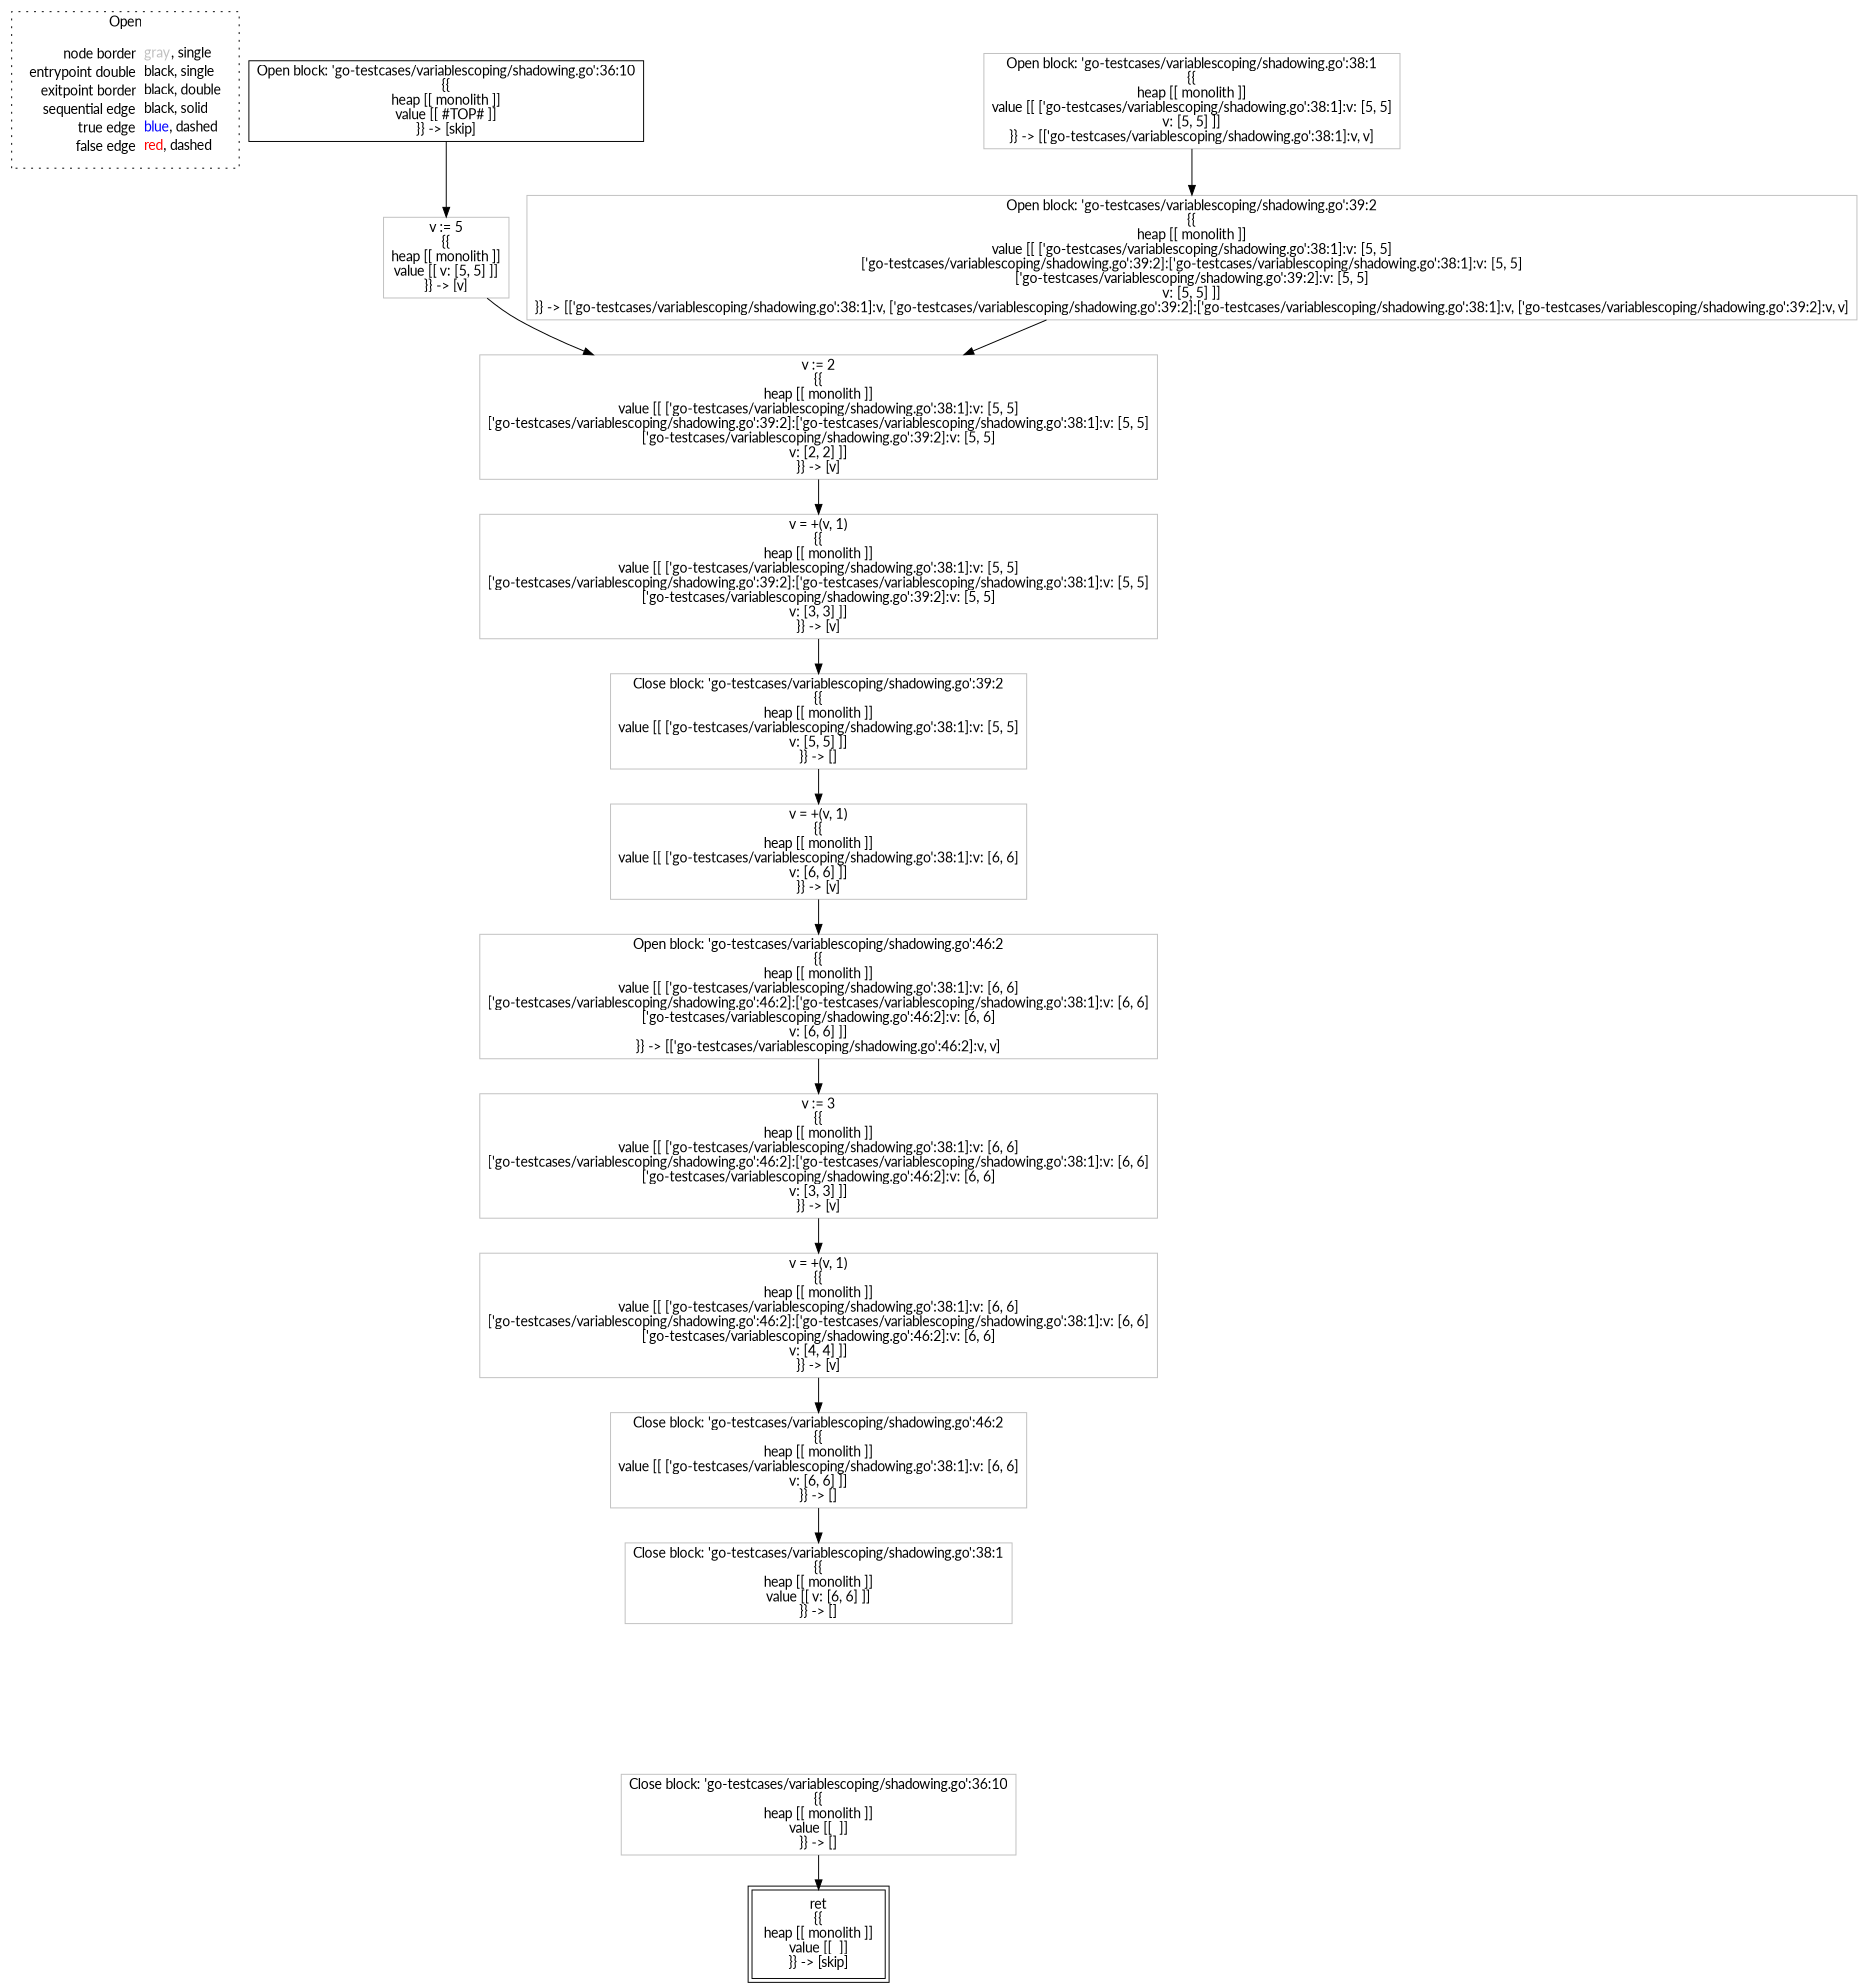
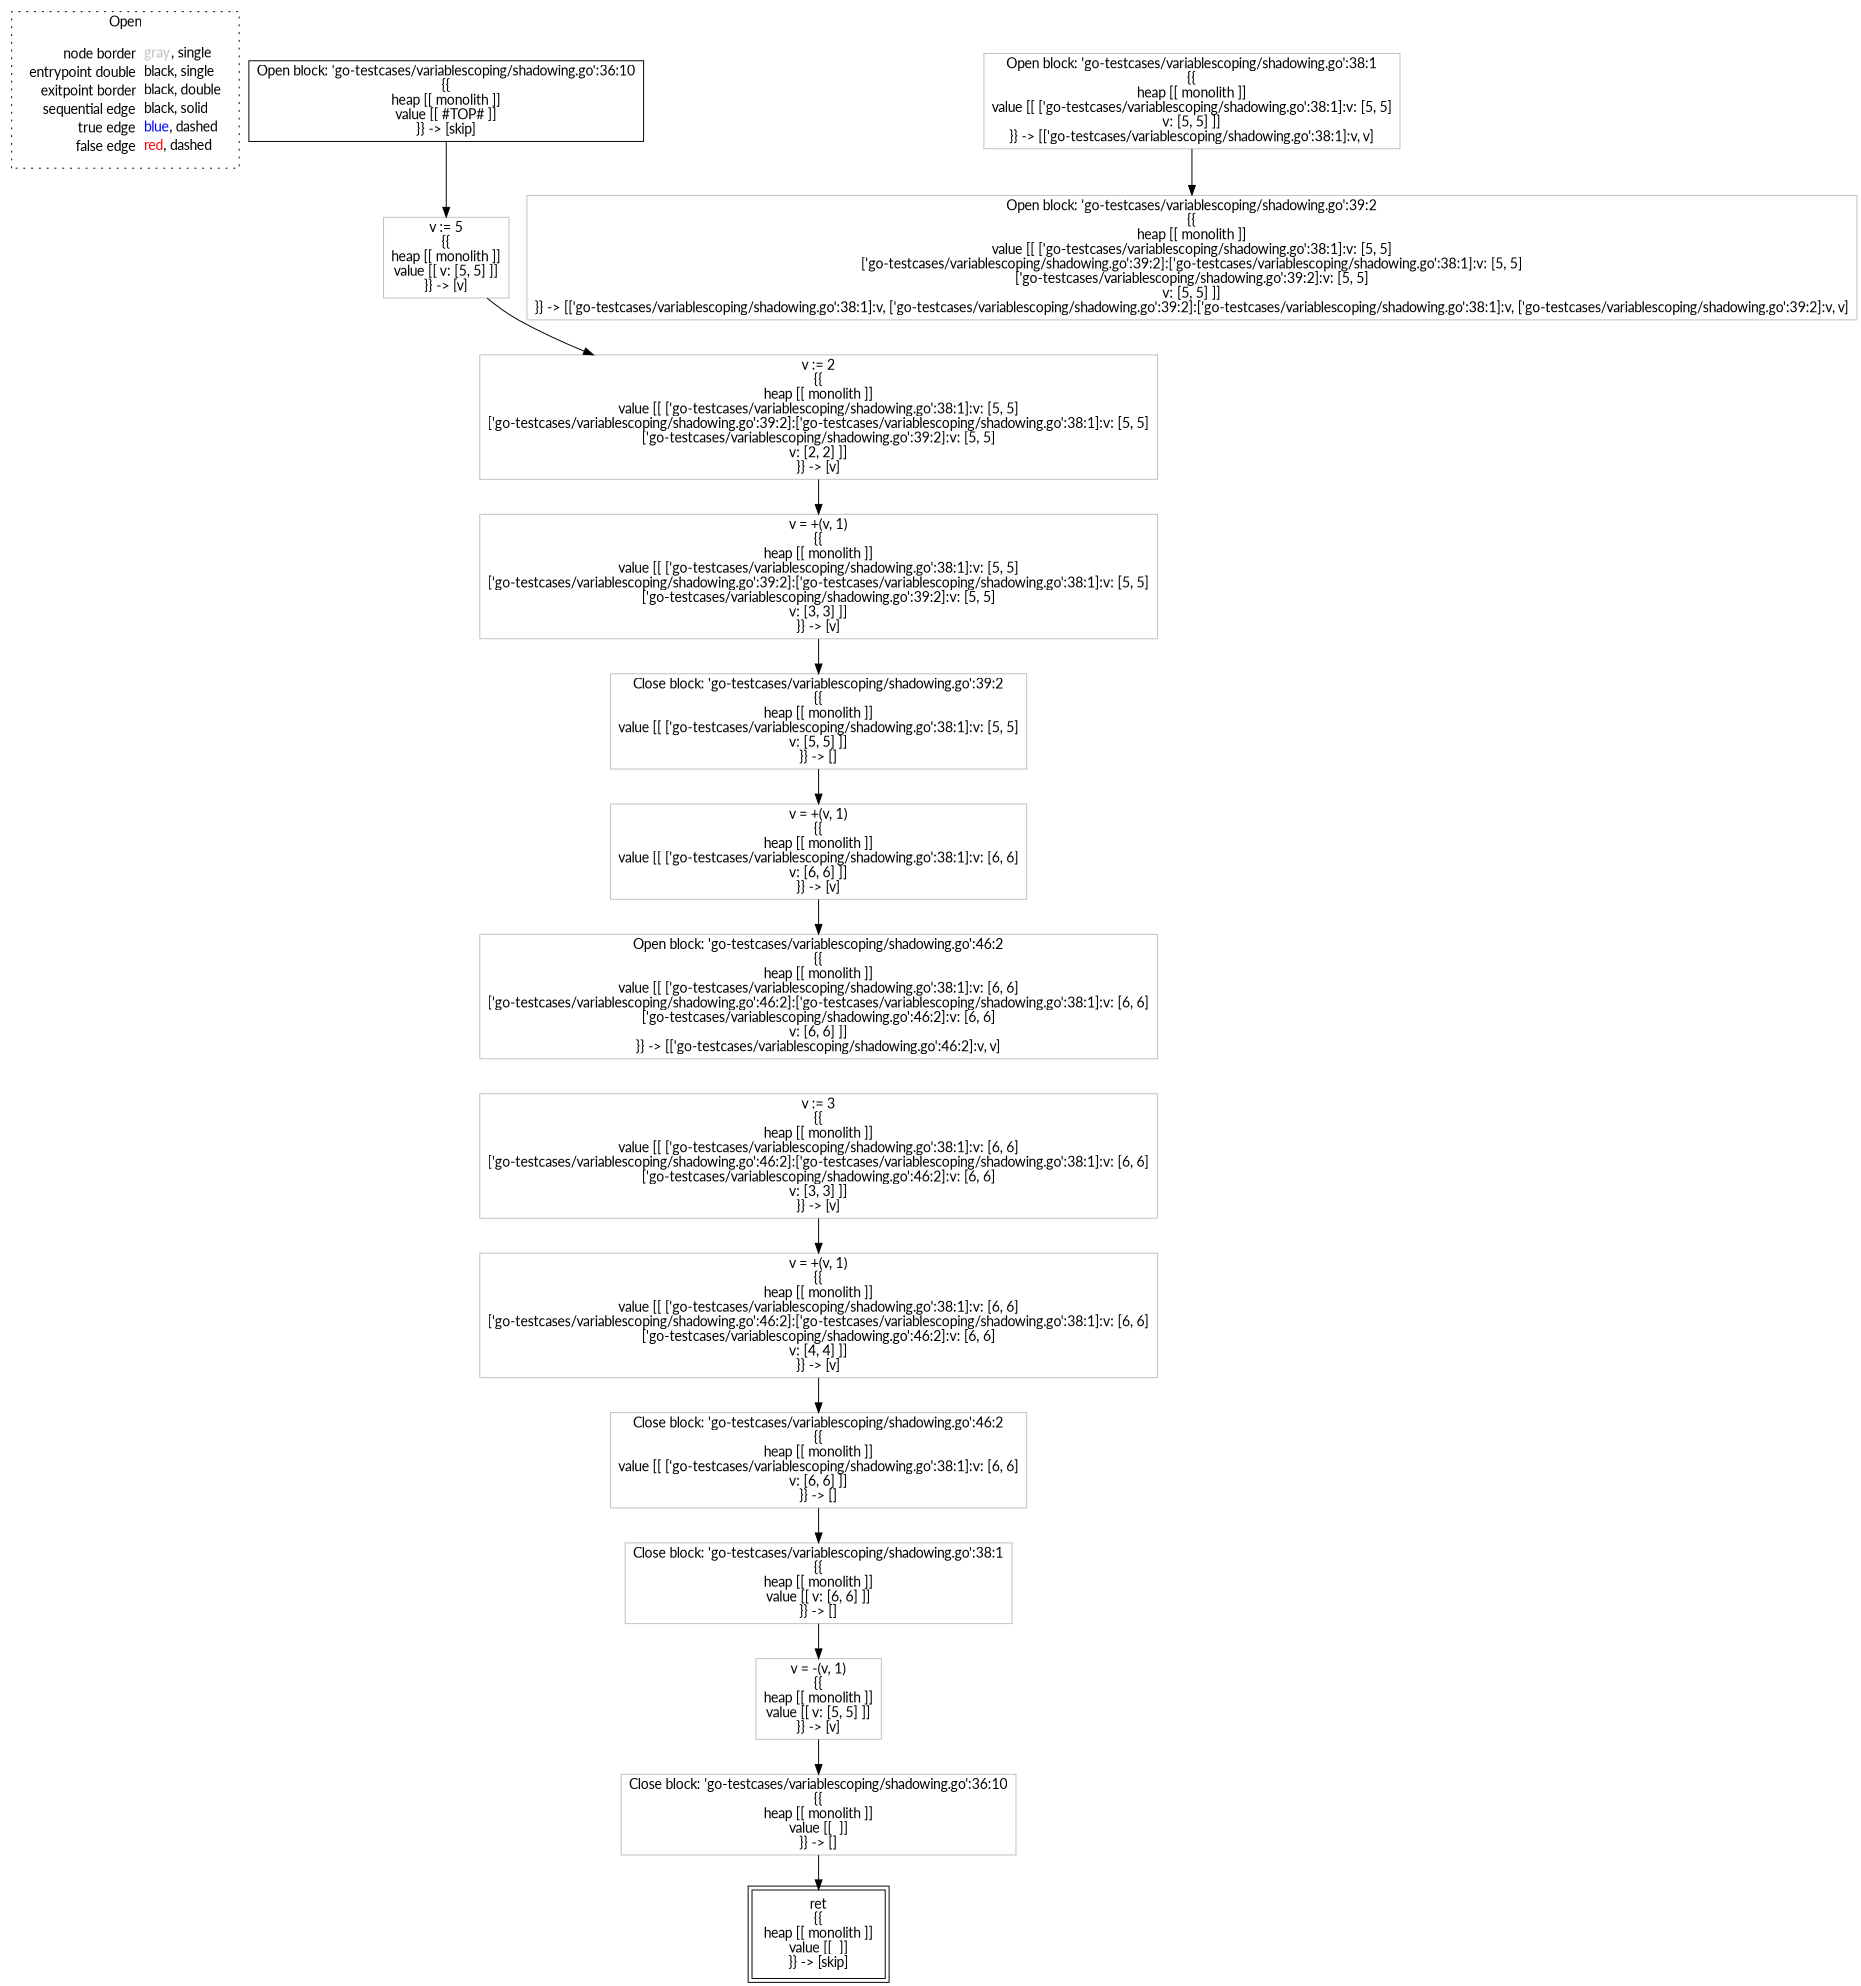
  digraph {
    fontname=Lato
    node [fontname=Lato shape=rect color=gray]
    edge [color=black fontname=Lato]
    n1 [label=<<table border="0" cellpadding="2" cellspacing="0" cellborder="0"><tr><td align="right">node border&nbsp;</td><td align="left"><font color="gray">gray</font>, single</td></tr><tr><td align="right">entrypoint double&nbsp;</td><td align="left"><font color="black">black</font>, single</td></tr><tr><td align="right">exitpoint border&nbsp;</td><td align="left"><font color="black">black</font>, double</td></tr><tr><td align="right">sequential edge&nbsp;</td><td align="left"><font color="black">black</font>, solid</td></tr><tr><td align="right">true edge&nbsp;</td><td align="left"><font color="blue">blue</font>, dashed</td></tr><tr><td align="right">false edge&nbsp;</td><td align="left"><font color="red">red</font>, dashed</td></tr></table>> shape=plaintext color=""]
    n2 [color=black label=<Open block: 'go-testcases/variablescoping/shadowing.go':36:10<BR/>{{<BR/>heap [[ monolith ]]<BR/>value [[ #TOP# ]]<BR/>}} -&gt; [skip]>]
    n3 [label=<v := 5<BR/>{{<BR/>heap [[ monolith ]]<BR/>value [[ v: [5, 5] ]]<BR/>}} -&gt; [v]>]
    n4 [label=<v := 2<BR/>{{<BR/>heap [[ monolith ]]<BR/>value [[ ['go-testcases/variablescoping/shadowing.go':38:1]:v: [5, 5]<BR/>['go-testcases/variablescoping/shadowing.go':39:2]:['go-testcases/variablescoping/shadowing.go':38:1]:v: [5, 5]<BR/>['go-testcases/variablescoping/shadowing.go':39:2]:v: [5, 5]<BR/>v: [2, 2] ]]<BR/>}} -&gt; [v]>]
    n5 [label=<Close block: 'go-testcases/variablescoping/shadowing.go':39:2<BR/>{{<BR/>heap [[ monolith ]]<BR/>value [[ ['go-testcases/variablescoping/shadowing.go':38:1]:v: [5, 5]<BR/>v: [5, 5] ]]<BR/>}} -&gt; []>]
    n6 [label=<v = +(v, 1)<BR/>{{<BR/>heap [[ monolith ]]<BR/>value [[ ['go-testcases/variablescoping/shadowing.go':38:1]:v: [6, 6]<BR/>v: [6, 6] ]]<BR/>}} -&gt; [v]>]
    n7 [label=<Open block: 'go-testcases/variablescoping/shadowing.go':46:2<BR/>{{<BR/>heap [[ monolith ]]<BR/>value [[ ['go-testcases/variablescoping/shadowing.go':38:1]:v: [6, 6]<BR/>['go-testcases/variablescoping/shadowing.go':46:2]:['go-testcases/variablescoping/shadowing.go':38:1]:v: [6, 6]<BR/>['go-testcases/variablescoping/shadowing.go':46:2]:v: [6, 6]<BR/>v: [6, 6] ]]<BR/>}} -&gt; [['go-testcases/variablescoping/shadowing.go':46:2]:v, v]>]
+   n8 [label=<v = -(v, 1)<BR/>{{<BR/>heap [[ monolith ]]<BR/>value [[ v: [5, 5] ]]<BR/>}} -&gt; [v]>]
    n9 [label=<Close block: 'go-testcases/variablescoping/shadowing.go':36:10<BR/>{{<BR/>heap [[ monolith ]]<BR/>value [[  ]]<BR/>}} -&gt; []>]
    n10 [color=black label=<ret<BR/>{{<BR/>heap [[ monolith ]]<BR/>value [[  ]]<BR/>}} -&gt; [skip]> peripheries=2]
    n11 [label=<v := 3<BR/>{{<BR/>heap [[ monolith ]]<BR/>value [[ ['go-testcases/variablescoping/shadowing.go':38:1]:v: [6, 6]<BR/>['go-testcases/variablescoping/shadowing.go':46:2]:['go-testcases/variablescoping/shadowing.go':38:1]:v: [6, 6]<BR/>['go-testcases/variablescoping/shadowing.go':46:2]:v: [6, 6]<BR/>v: [3, 3] ]]<BR/>}} -&gt; [v]>]
    n12 [label=<v = +(v, 1)<BR/>{{<BR/>heap [[ monolith ]]<BR/>value [[ ['go-testcases/variablescoping/shadowing.go':38:1]:v: [6, 6]<BR/>['go-testcases/variablescoping/shadowing.go':46:2]:['go-testcases/variablescoping/shadowing.go':38:1]:v: [6, 6]<BR/>['go-testcases/variablescoping/shadowing.go':46:2]:v: [6, 6]<BR/>v: [4, 4] ]]<BR/>}} -&gt; [v]>]
    n13 [label=<Close block: 'go-testcases/variablescoping/shadowing.go':46:2<BR/>{{<BR/>heap [[ monolith ]]<BR/>value [[ ['go-testcases/variablescoping/shadowing.go':38:1]:v: [6, 6]<BR/>v: [6, 6] ]]<BR/>}} -&gt; []>]
    n14 [label=<Close block: 'go-testcases/variablescoping/shadowing.go':38:1<BR/>{{<BR/>heap [[ monolith ]]<BR/>value [[ v: [6, 6] ]]<BR/>}} -&gt; []>]
    n15 [label=<v = +(v, 1)<BR/>{{<BR/>heap [[ monolith ]]<BR/>value [[ ['go-testcases/variablescoping/shadowing.go':38:1]:v: [5, 5]<BR/>['go-testcases/variablescoping/shadowing.go':39:2]:['go-testcases/variablescoping/shadowing.go':38:1]:v: [5, 5]<BR/>['go-testcases/variablescoping/shadowing.go':39:2]:v: [5, 5]<BR/>v: [3, 3] ]]<BR/>}} -&gt; [v]>]
    n16 [label=<Open block: 'go-testcases/variablescoping/shadowing.go':38:1<BR/>{{<BR/>heap [[ monolith ]]<BR/>value [[ ['go-testcases/variablescoping/shadowing.go':38:1]:v: [5, 5]<BR/>v: [5, 5] ]]<BR/>}} -&gt; [['go-testcases/variablescoping/shadowing.go':38:1]:v, v]>]
    n17 [label=<Open block: 'go-testcases/variablescoping/shadowing.go':39:2<BR/>{{<BR/>heap [[ monolith ]]<BR/>value [[ ['go-testcases/variablescoping/shadowing.go':38:1]:v: [5, 5]<BR/>['go-testcases/variablescoping/shadowing.go':39:2]:['go-testcases/variablescoping/shadowing.go':38:1]:v: [5, 5]<BR/>['go-testcases/variablescoping/shadowing.go':39:2]:v: [5, 5]<BR/>v: [5, 5] ]]<BR/>}} -&gt; [['go-testcases/variablescoping/shadowing.go':38:1]:v, ['go-testcases/variablescoping/shadowing.go':39:2]:['go-testcases/variablescoping/shadowing.go':38:1]:v, ['go-testcases/variablescoping/shadowing.go':39:2]:v, v]>]
    subgraph cluster_1 {
      label=Open
      style=dotted
      n1
    }
    n2 -> n3
    n3 -> n4
    n4 -> n15
    n5 -> n6
    n6 -> n7
-   n7 -> n11
+   n8 -> n9
    n9 -> n10
    n11 -> n12
    n12 -> n13
    n13 -> n14
+   n14 -> n8
    n15 -> n5
    n16 -> n17
-   n17 -> n4
  }
